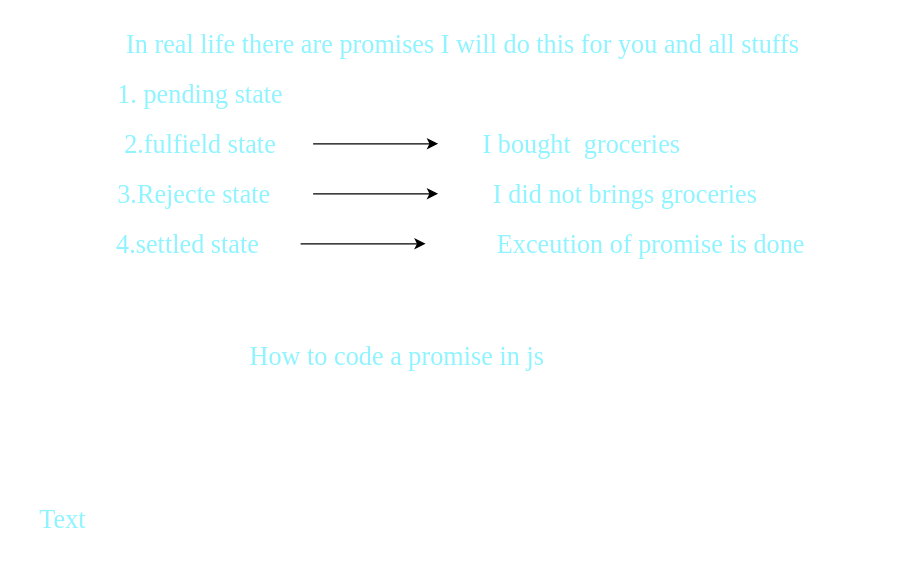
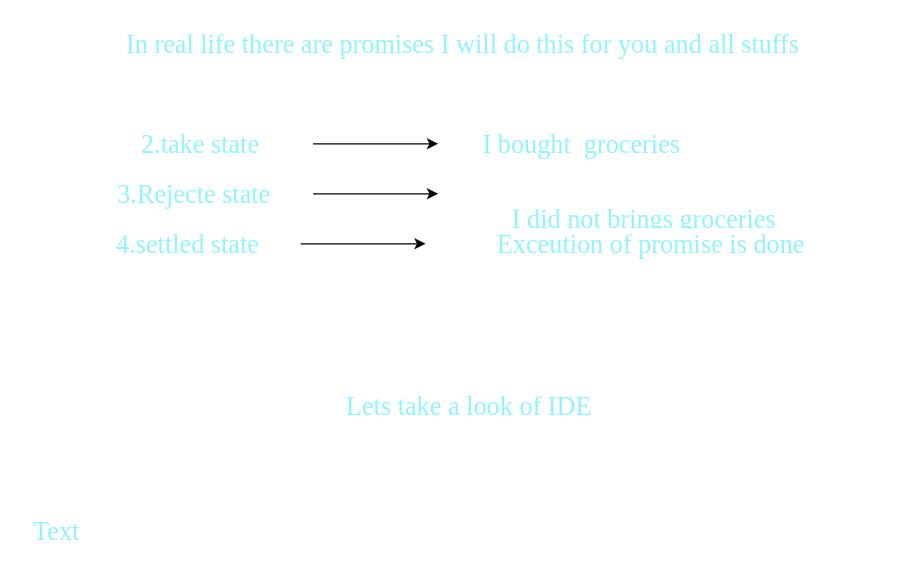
  <mxCell id="0" />
  <mxCell id="1" parent="0" />
  <mxCell id="2" value="In real life there are promises I will do this for you and all stuffs" style="text;strokeColor=none;align=center;fillColor=none;html=1;verticalAlign=middle;whiteSpace=wrap;rounded=0;fontFamily=Comic Sans MS;fontSize=21;fontColor=#8FF4FF;" vertex="1" parent="1"><mxGeometry x="30" y="20" width="680" height="30" as="geometry" /></mxCell>
- <mxCell id="3" value="1. pending state" style="text;strokeColor=none;align=center;fillColor=none;html=1;verticalAlign=middle;whiteSpace=wrap;rounded=0;fontFamily=Comic Sans MS;fontSize=21;fontColor=#8FF4FF;" vertex="1" parent="1"><mxGeometry x="30" y="60" width="260" height="30" as="geometry" /></mxCell>
- <mxCell id="4" value="2.fulfield state" style="text;strokeColor=none;align=center;fillColor=none;html=1;verticalAlign=middle;whiteSpace=wrap;rounded=0;fontFamily=Comic Sans MS;fontSize=21;fontColor=#8FF4FF;" vertex="1" parent="1"><mxGeometry x="70" y="100" width="180" height="30" as="geometry" /></mxCell>
+ <mxCell id="4" value="2.take state" style="text;strokeColor=none;align=center;fillColor=none;html=1;verticalAlign=middle;whiteSpace=wrap;rounded=0;fontFamily=Comic Sans MS;fontSize=21;fontColor=#8FF4FF;" vertex="1" parent="1"><mxGeometry x="70" y="100" width="180" height="30" as="geometry" /></mxCell>
  <mxCell id="5" value="" style="edgeStyle=none;orthogonalLoop=1;jettySize=auto;html=1;fontFamily=Comic Sans MS;fontSize=21;fontColor=#8FF4FF;" edge="1" parent="1"><mxGeometry width="100" relative="1" as="geometry"><mxPoint x="250" y="114.5" as="sourcePoint" /><mxPoint x="350" y="114.5" as="targetPoint" /><Array as="points" /></mxGeometry></mxCell>
  <mxCell id="6" value="I bought&amp;nbsp; groceries" style="text;strokeColor=none;align=center;fillColor=none;html=1;verticalAlign=middle;whiteSpace=wrap;rounded=0;fontFamily=Comic Sans MS;fontSize=21;fontColor=#8FF4FF;" vertex="1" parent="1"><mxGeometry x="360" y="100" width="210" height="30" as="geometry" /></mxCell>
  <mxCell id="7" value="3.Rejecte state" style="text;strokeColor=none;align=center;fillColor=none;html=1;verticalAlign=middle;whiteSpace=wrap;rounded=0;fontFamily=Comic Sans MS;fontSize=21;fontColor=#8FF4FF;" vertex="1" parent="1"><mxGeometry x="50" y="140" width="210" height="30" as="geometry" /></mxCell>
  <mxCell id="8" value="" style="edgeStyle=none;orthogonalLoop=1;jettySize=auto;html=1;fontFamily=Comic Sans MS;fontSize=21;fontColor=#8FF4FF;" edge="1" parent="1"><mxGeometry width="100" relative="1" as="geometry"><mxPoint x="250" y="154.5" as="sourcePoint" /><mxPoint x="350" y="154.5" as="targetPoint" /><Array as="points" /></mxGeometry></mxCell>
- <mxCell id="9" value="I did not brings groceries" style="text;strokeColor=none;align=center;fillColor=none;html=1;verticalAlign=middle;whiteSpace=wrap;rounded=0;fontFamily=Comic Sans MS;fontSize=21;fontColor=#8FF4FF;" vertex="1" parent="1"><mxGeometry x="370" y="140" width="260" height="30" as="geometry" /></mxCell>
+ <mxCell id="9" value="I did not brings groceries" style="text;strokeColor=none;align=center;fillColor=none;html=1;verticalAlign=middle;whiteSpace=wrap;rounded=0;fontFamily=Comic Sans MS;fontSize=21;fontColor=#8FF4FF;" vertex="1" parent="1"><mxGeometry x="385" y="160" width="260" height="30" as="geometry" /></mxCell>
  <mxCell id="10" value="4.settled state" style="text;strokeColor=none;align=center;fillColor=none;html=1;verticalAlign=middle;whiteSpace=wrap;rounded=0;fontFamily=Comic Sans MS;fontSize=21;fontColor=#8FF4FF;" vertex="1" parent="1"><mxGeometry x="60" y="180" width="180" height="30" as="geometry" /></mxCell>
  <mxCell id="11" value="Exceution of promise is done" style="edgeStyle=none;orthogonalLoop=1;jettySize=auto;html=1;fontFamily=Comic Sans MS;fontSize=21;fontColor=#8FF4FF;" edge="1" parent="1"><mxGeometry x="1" y="180" width="100" relative="1" as="geometry"><mxPoint x="240" y="194.5" as="sourcePoint" /><mxPoint x="340" y="194.5" as="targetPoint" /><Array as="points" /><mxPoint x="180" y="180" as="offset" /></mxGeometry></mxCell>
- <mxCell id="12" value="How to code a promise in js&amp;nbsp;" style="text;strokeColor=none;align=center;fillColor=none;html=1;verticalAlign=middle;whiteSpace=wrap;rounded=0;fontFamily=Comic Sans MS;fontSize=21;fontColor=#8FF4FF;" vertex="1" parent="1"><mxGeometry x="120" y="270" width="400" height="30" as="geometry" /></mxCell>
- <mxCell id="14" value="Text" style="text;strokeColor=none;align=center;fillColor=none;html=1;verticalAlign=middle;whiteSpace=wrap;rounded=0;fontFamily=Comic Sans MS;fontSize=21;fontColor=#8FF4FF;" vertex="1" parent="1"><mxGeometry x="20" y="400" width="60" height="30" as="geometry" /></mxCell>
+ <mxCell id="13" value="Lets take a look of IDE" style="text;strokeColor=none;align=center;fillColor=none;html=1;verticalAlign=middle;whiteSpace=wrap;rounded=0;fontFamily=Comic Sans MS;fontSize=21;fontColor=#8FF4FF;" vertex="1" parent="1"><mxGeometry x="250" y="310" width="250" height="30" as="geometry" /></mxCell>
+ <mxCell id="14" value="Text" style="text;strokeColor=none;align=center;fillColor=none;html=1;verticalAlign=middle;whiteSpace=wrap;rounded=0;fontFamily=Comic Sans MS;fontSize=21;fontColor=#8FF4FF;" vertex="1" parent="1"><mxGeometry x="15" y="410" width="60" height="30" as="geometry" /></mxCell>
